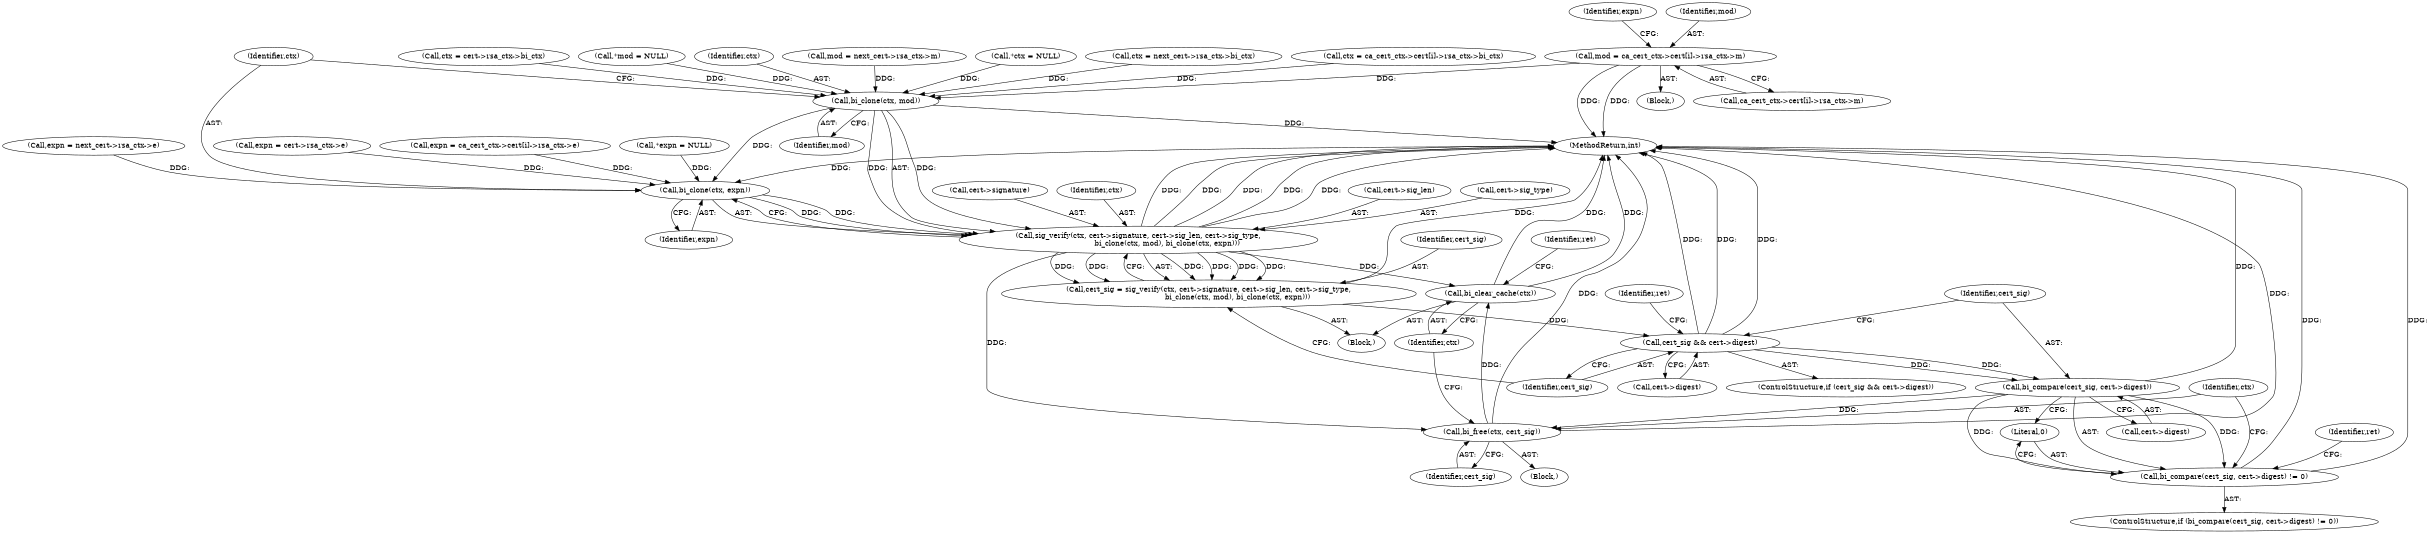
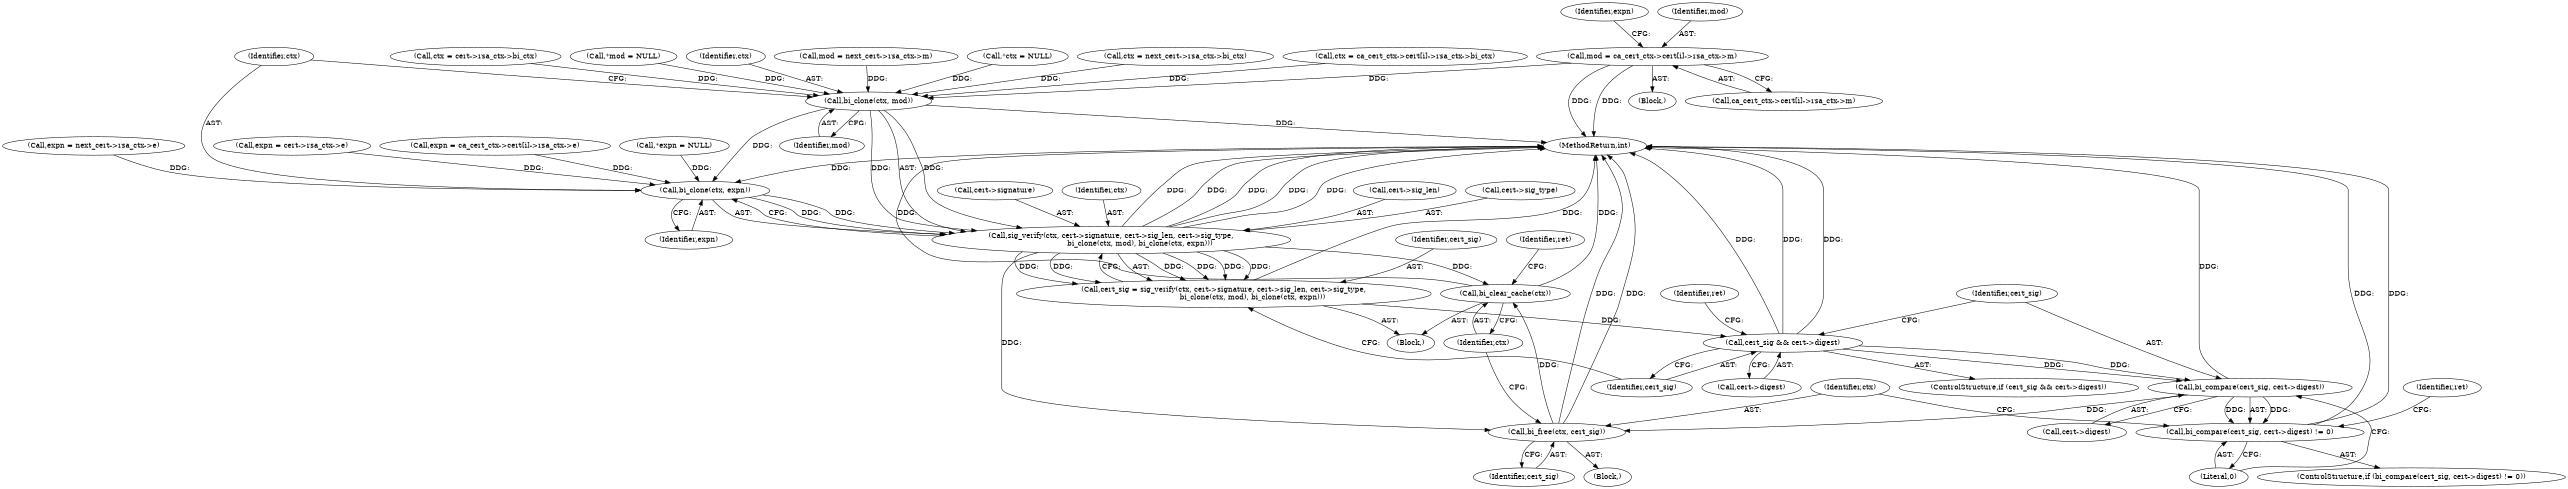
  digraph {
    n1 [label="(Call,mod = ca_cert_ctx->cert[i]->rsa_ctx->m)"]
    n2 [label="(Call,bi_clone(ctx, mod))"]
    n3 [label="(Call,ca_cert_ctx->cert[i]->rsa_ctx->m)"]
    n4 [label="(MethodReturn,int)"]
    n5 [label="(Block,)"]
    n6 [label="(Call,sig_verify(ctx, cert->signature, cert->sig_len, cert->sig_type,\n                         bi_clone(ctx, mod), bi_clone(ctx, expn)))"]
    n7 [label="(Call,bi_clone(ctx, expn))"]
    n8 [label="(Identifier,mod)"]
    n9 [label="(Call,cert_sig = sig_verify(ctx, cert->signature, cert->sig_len, cert->sig_type,\n                         bi_clone(ctx, mod), bi_clone(ctx, expn)))"]
    n10 [label="(Call,bi_free(ctx, cert_sig))"]
    n11 [label="(Call,bi_clear_cache(ctx))"]
    n12 [label="(Identifier,expn)"]
    n13 [label="(Call,cert_sig && cert->digest)"]
    n14 [label="(Block,)"]
    n15 [label="(Identifier,cert_sig)"]
    n16 [label="(Block,)"]
    n17 [label="(Identifier,ctx)"]
    n18 [label="(Call,bi_compare(cert_sig, cert->digest))"]
    n19 [label="(Identifier,cert_sig)"]
    n20 [label="(ControlStructure,if (cert_sig && cert->digest))"]
    n21 [label="(Call,cert->digest)"]
    n22 [label="(Call,bi_compare(cert_sig, cert->digest) != 0)"]
    n23 [label="(Call,cert->digest)"]
    n24 [label="(Literal,0)"]
    n25 [label="(ControlStructure,if (bi_compare(cert_sig, cert->digest) != 0))"]
    n26 [label="(Identifier,ctx)"]
    n27 [label="(Call,expn = next_cert->rsa_ctx->e)"]
    n28 [label="(Call,cert->sig_len)"]
    n29 [label="(Call,mod = next_cert->rsa_ctx->m)"]
    n30 [label="(Identifier,ret)"]
    n31 [label="(Call,*ctx = NULL)"]
    n32 [label="(Identifier,ret)"]
    n33 [label="(Identifier,ctx)"]
    n34 [label="(Call,expn = cert->rsa_ctx->e)"]
    n35 [label="(Call,expn = ca_cert_ctx->cert[i]->rsa_ctx->e)"]
    n36 [label="(Identifier,expn)"]
    n37 [label="(Call,cert->sig_type)"]
    n38 [label="(Identifier,cert_sig)"]
    n39 [label="(Call,ctx = next_cert->rsa_ctx->bi_ctx)"]
    n40 [label="(Call,cert->signature)"]
    n41 [label="(Identifier,mod)"]
    n42 [label="(Call,ctx = ca_cert_ctx->cert[i]->rsa_ctx->bi_ctx)"]
    n43 [label="(Call,ctx = cert->rsa_ctx->bi_ctx)"]
    n44 [label="(Call,*mod = NULL)"]
    n45 [label="(Identifier,cert_sig)"]
    n46 [label="(Call,*expn = NULL)"]
    n47 [label="(Identifier,ctx)"]
    n48 [label="(Identifier,ret)"]
    n49 [label="(Identifier,ctx)"]
    n1 -> n2 [label="DDG: "]
    n1 -> n3 [label="CFG: "]
    n1 -> n4 [label="DDG: "]
    n1 -> n4 [label="DDG: "]
    n1 -> n5 [label="AST: "]
    n2 -> n4 [label="DDG: "]
    n2 -> n6 [label="AST: "]
    n2 -> n6 [label="DDG: "]
    n2 -> n6 [label="DDG: "]
    n2 -> n7 [label="DDG: "]
    n2 -> n8 [label="CFG: "]
    n3 -> n1 [label="AST: "]
    n4 -> n7 [label="DDG: "]
    n6 -> n4 [label="DDG: "]
    n6 -> n4 [label="DDG: "]
    n6 -> n4 [label="DDG: "]
    n6 -> n4 [label="DDG: "]
    n6 -> n4 [label="DDG: "]
    n6 -> n7 [label="CFG: "]
    n6 -> n9 [label="AST: "]
    n6 -> n9 [label="DDG: "]
    n6 -> n9 [label="DDG: "]
    n6 -> n9 [label="DDG: "]
    n6 -> n9 [label="DDG: "]
    n6 -> n9 [label="DDG: "]
    n6 -> n9 [label="DDG: "]
    n6 -> n10 [label="DDG: "]
    n6 -> n11 [label="DDG: "]
    n7 -> n6 [label="AST: "]
    n7 -> n6 [label="DDG: "]
    n7 -> n6 [label="DDG: "]
    n7 -> n12 [label="CFG: "]
    n8 -> n2 [label="AST: "]
    n9 -> n4 [label="DDG: "]
    n9 -> n6 [label="CFG: "]
    n9 -> n13 [label="DDG: "]
    n9 -> n14 [label="AST: "]
    n10 -> n4 [label="DDG: "]
    n10 -> n4 [label="DDG: "]
    n10 -> n11 [label="DDG: "]
    n10 -> n15 [label="CFG: "]
    n10 -> n16 [label="AST: "]
    n11 -> n4 [label="DDG: "]
    n11 -> n4 [label="DDG: "]
    n11 -> n14 [label="AST: "]
    n11 -> n17 [label="CFG: "]
    n12 -> n7 [label="AST: "]
    n13 -> n4 [label="DDG: "]
    n13 -> n4 [label="DDG: "]
    n13 -> n4 [label="DDG: "]
    n13 -> n18 [label="DDG: "]
    n13 -> n18 [label="DDG: "]
    n13 -> n19 [label="CFG: "]
    n13 -> n20 [label="AST: "]
    n13 -> n21 [label="CFG: "]
    n15 -> n10 [label="AST: "]
    n17 -> n10 [label="CFG: "]
    n17 -> n11 [label="AST: "]
    n18 -> n4 [label="DDG: "]
    n18 -> n10 [label="DDG: "]
    n18 -> n22 [label="AST: "]
    n18 -> n22 [label="DDG: "]
    n18 -> n22 [label="DDG: "]
    n18 -> n23 [label="CFG: "]
    n19 -> n9 [label="CFG: "]
    n19 -> n13 [label="AST: "]
    n21 -> n13 [label="AST: "]
    n22 -> n4 [label="DDG: "]
    n22 -> n4 [label="DDG: "]
    n22 -> n24 [label="CFG: "]
    n22 -> n25 [label="AST: "]
    n23 -> n18 [label="AST: "]
-   n18 -> n24 [label="CFG: "]
+   n24 -> n18 [label="CFG: "]
    n24 -> n22 [label="AST: "]
    n26 -> n2 [label="AST: "]
    n27 -> n7 [label="DDG: "]
    n28 -> n6 [label="AST: "]
    n29 -> n2 [label="DDG: "]
    n30 -> n13 [label="CFG: "]
    n31 -> n2 [label="DDG: "]
    n32 -> n22 [label="CFG: "]
    n33 -> n10 [label="AST: "]
    n33 -> n22 [label="CFG: "]
    n34 -> n7 [label="DDG: "]
    n35 -> n7 [label="DDG: "]
    n36 -> n1 [label="CFG: "]
    n37 -> n6 [label="AST: "]
    n38 -> n13 [label="CFG: "]
    n38 -> n18 [label="AST: "]
    n39 -> n2 [label="DDG: "]
    n40 -> n6 [label="AST: "]
    n41 -> n1 [label="AST: "]
    n42 -> n2 [label="DDG: "]
    n43 -> n2 [label="DDG: "]
    n44 -> n2 [label="DDG: "]
    n45 -> n9 [label="AST: "]
    n46 -> n7 [label="DDG: "]
    n47 -> n6 [label="AST: "]
    n48 -> n11 [label="CFG: "]
    n49 -> n2 [label="CFG: "]
    n49 -> n7 [label="AST: "]
  }
